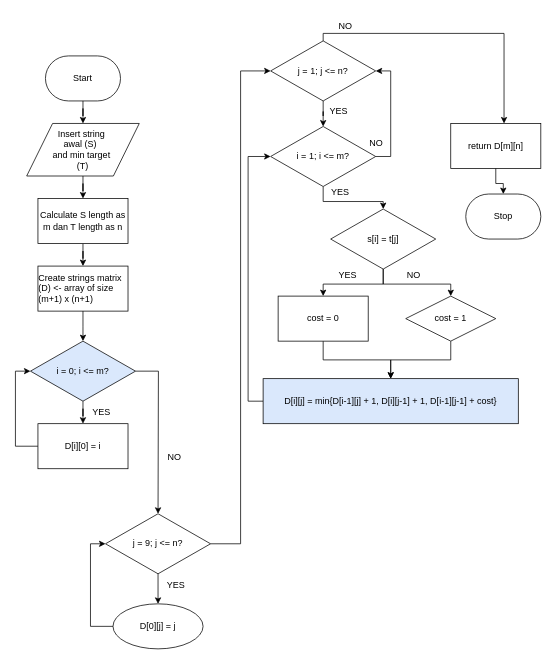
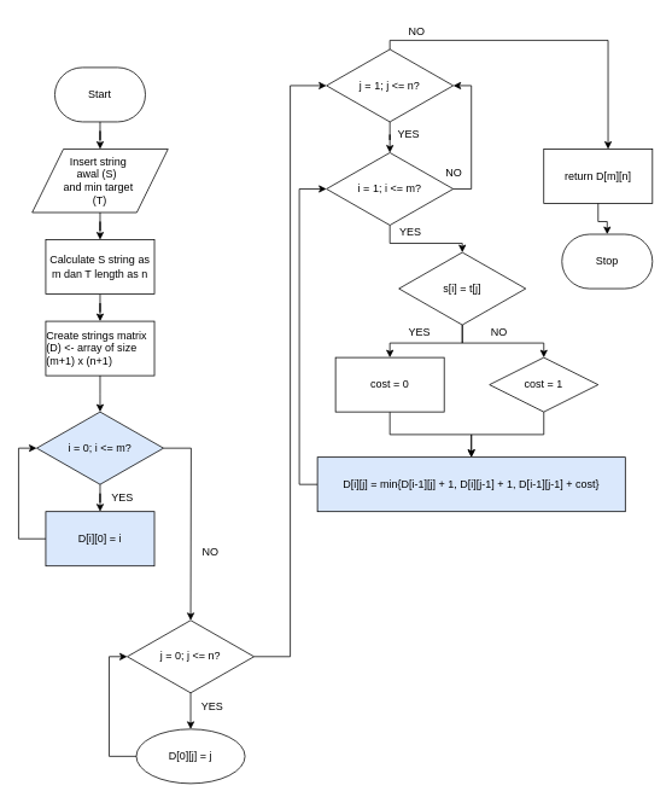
  <mxCell id="0" />
  <mxCell id="1" parent="0" />
  <mxCell id="2" value="" style="edgeStyle=orthogonalEdgeStyle;rounded=0;orthogonalLoop=1;jettySize=auto;html=1;labelBackgroundColor=none;fontColor=default;fontStyle=0;" edge="1" parent="1" source="8" target="5"><mxGeometry relative="1" as="geometry" /></mxCell>
  <mxCell id="3" value="Start" style="strokeWidth=1;html=1;shape=mxgraph.flowchart.terminator;whiteSpace=wrap;labelBackgroundColor=none;fontStyle=0;" vertex="1" parent="1"><mxGeometry x="60" y="74" width="100" height="60" as="geometry" /></mxCell>
  <mxCell id="4" value="" style="edgeStyle=orthogonalEdgeStyle;rounded=0;orthogonalLoop=1;jettySize=auto;html=1;labelBackgroundColor=none;fontColor=default;fontStyle=0;" edge="1" parent="1" source="5" target="6"><mxGeometry relative="1" as="geometry" /></mxCell>
- <mxCell id="5" value="Calculate S length as m dan T length as n" style="whiteSpace=wrap;html=1;strokeWidth=1;labelBackgroundColor=none;fontStyle=0;strokeColor=default;" vertex="1" parent="1"><mxGeometry x="50" y="264" width="120" height="60" as="geometry" /></mxCell>
+ <mxCell id="5" value="Calculate S string as m dan T length as n" style="whiteSpace=wrap;html=1;strokeWidth=1;labelBackgroundColor=none;fontStyle=0;strokeColor=default;" vertex="1" parent="1"><mxGeometry x="50" y="264" width="120" height="60" as="geometry" /></mxCell>
  <mxCell id="6" value="&lt;div style=&quot;text-align: left;&quot;&gt;&lt;span style=&quot;background-color: initial;&quot;&gt;Create strings matrix (D) &amp;lt;- array of size (m+1) x (n+1)&lt;/span&gt;&lt;/div&gt;" style="whiteSpace=wrap;html=1;strokeWidth=1;labelBackgroundColor=none;fontStyle=0;" vertex="1" parent="1"><mxGeometry x="50" y="354" width="120" height="60" as="geometry" /></mxCell>
  <mxCell id="7" value="" style="edgeStyle=orthogonalEdgeStyle;rounded=0;orthogonalLoop=1;jettySize=auto;html=1;labelBackgroundColor=none;fontColor=default;fontStyle=0;" edge="1" parent="1" source="3" target="8"><mxGeometry relative="1" as="geometry"><mxPoint x="110" y="134" as="sourcePoint" /><mxPoint x="110" y="274" as="targetPoint" /></mxGeometry></mxCell>
  <mxCell id="8" value="Insert string&amp;nbsp;&lt;div&gt;awal (S)&amp;nbsp;&amp;nbsp;&lt;div&gt;and min target&amp;nbsp;&lt;/div&gt;&lt;div&gt;(T)&lt;/div&gt;&lt;/div&gt;" style="shape=parallelogram;html=1;strokeWidth=1;perimeter=parallelogramPerimeter;whiteSpace=wrap;rounded=0;arcSize=12;size=0.23;labelBackgroundColor=none;fontStyle=0;" vertex="1" parent="1"><mxGeometry x="35" y="164" width="150" height="70" as="geometry" /></mxCell>
  <mxCell id="9" value="" style="edgeStyle=orthogonalEdgeStyle;rounded=0;orthogonalLoop=1;jettySize=auto;html=1;labelBackgroundColor=none;fontColor=default;fontStyle=0;" edge="1" parent="1" source="6"><mxGeometry relative="1" as="geometry"><mxPoint x="110" y="414" as="sourcePoint" /><mxPoint x="110" y="454" as="targetPoint" /></mxGeometry></mxCell>
  <mxCell id="10" value="" style="edgeStyle=orthogonalEdgeStyle;rounded=0;orthogonalLoop=1;jettySize=auto;html=1;labelBackgroundColor=none;fontColor=default;" edge="1" parent="1" source="12" target="14"><mxGeometry relative="1" as="geometry" /></mxCell>
  <mxCell id="11" style="edgeStyle=orthogonalEdgeStyle;rounded=0;orthogonalLoop=1;jettySize=auto;html=1;labelBackgroundColor=none;fontColor=default;" edge="1" parent="1" source="12"><mxGeometry relative="1" as="geometry"><mxPoint x="210" y="684" as="targetPoint" /></mxGeometry></mxCell>
  <mxCell id="12" value="i = 0; i &amp;lt;= m?" style="rhombus;whiteSpace=wrap;html=1;labelBackgroundColor=none;fillColor=#dae8fc;" vertex="1" parent="1"><mxGeometry x="40" y="454" width="140" height="80" as="geometry" /></mxCell>
  <mxCell id="13" style="edgeStyle=orthogonalEdgeStyle;rounded=0;orthogonalLoop=1;jettySize=auto;html=1;entryX=0;entryY=0.5;entryDx=0;entryDy=0;labelBackgroundColor=none;fontColor=default;" edge="1" parent="1" source="14" target="12"><mxGeometry relative="1" as="geometry"><Array as="points"><mxPoint x="20" y="594" /><mxPoint x="20" y="494" /></Array></mxGeometry></mxCell>
- <mxCell id="14" value="D[i][0] = i" style="whiteSpace=wrap;html=1;labelBackgroundColor=none;" vertex="1" parent="1"><mxGeometry x="50" y="564" width="120" height="60" as="geometry" /></mxCell>
+ <mxCell id="14" value="D[i][0] = i" style="whiteSpace=wrap;html=1;labelBackgroundColor=none;fillColor=#dae8fc;" vertex="1" parent="1"><mxGeometry x="50" y="564" width="120" height="60" as="geometry" /></mxCell>
  <mxCell id="15" value="YES" style="text;html=1;align=center;verticalAlign=middle;whiteSpace=wrap;rounded=0;labelBackgroundColor=none;" vertex="1" parent="1"><mxGeometry x="105" y="534" width="60" height="30" as="geometry" /></mxCell>
  <mxCell id="16" style="edgeStyle=orthogonalEdgeStyle;rounded=0;orthogonalLoop=1;jettySize=auto;html=1;entryX=0.5;entryY=0;entryDx=0;entryDy=0;labelBackgroundColor=none;fontColor=default;" edge="1" parent="1" source="18" target="20"><mxGeometry relative="1" as="geometry" /></mxCell>
  <mxCell id="17" style="edgeStyle=orthogonalEdgeStyle;rounded=0;orthogonalLoop=1;jettySize=auto;html=1;entryX=0;entryY=0.5;entryDx=0;entryDy=0;" edge="1" parent="1" source="18" target="25"><mxGeometry relative="1" as="geometry"><mxPoint x="360" y="104" as="targetPoint" /><Array as="points"><mxPoint x="320" y="724" /><mxPoint x="320" y="94" /></Array></mxGeometry></mxCell>
- <mxCell id="18" value="j = 9; j &amp;lt;= n?" style="rhombus;whiteSpace=wrap;html=1;labelBackgroundColor=none;" vertex="1" parent="1"><mxGeometry x="140" y="684" width="140" height="80" as="geometry" /></mxCell>
+ <mxCell id="18" value="j = 0; j &amp;lt;= n?" style="rhombus;whiteSpace=wrap;html=1;labelBackgroundColor=none;" vertex="1" parent="1"><mxGeometry x="140" y="684" width="140" height="80" as="geometry" /></mxCell>
  <mxCell id="19" style="edgeStyle=orthogonalEdgeStyle;rounded=0;orthogonalLoop=1;jettySize=auto;html=1;entryX=0;entryY=0.5;entryDx=0;entryDy=0;labelBackgroundColor=none;fontColor=default;" edge="1" parent="1" source="20" target="18"><mxGeometry relative="1" as="geometry"><Array as="points"><mxPoint x="120" y="834" /><mxPoint x="120" y="724" /></Array></mxGeometry></mxCell>
  <mxCell id="20" value="D[0][j] = j" style="ellipse;whiteSpace=wrap;html=1;labelBackgroundColor=none;" vertex="1" parent="1"><mxGeometry x="150" y="804" width="120" height="60" as="geometry" /></mxCell>
  <mxCell id="21" value="YES" style="text;html=1;align=center;verticalAlign=middle;whiteSpace=wrap;rounded=0;labelBackgroundColor=none;" vertex="1" parent="1"><mxGeometry x="204" y="764" width="60" height="30" as="geometry" /></mxCell>
  <mxCell id="22" value="NO" style="text;html=1;align=center;verticalAlign=middle;whiteSpace=wrap;rounded=0;labelBackgroundColor=none;" vertex="1" parent="1"><mxGeometry x="202" y="594" width="60" height="30" as="geometry" /></mxCell>
  <mxCell id="23" value="" style="edgeStyle=orthogonalEdgeStyle;rounded=0;orthogonalLoop=1;jettySize=auto;html=1;" edge="1" parent="1" source="25" target="28"><mxGeometry relative="1" as="geometry" /></mxCell>
  <mxCell id="24" style="edgeStyle=orthogonalEdgeStyle;rounded=0;orthogonalLoop=1;jettySize=auto;html=1;" edge="1" parent="1" source="25" target="44"><mxGeometry relative="1" as="geometry"><mxPoint x="670" y="194" as="targetPoint" /><Array as="points"><mxPoint x="430" y="44" /><mxPoint x="671" y="44" /><mxPoint x="671" y="194" /></Array></mxGeometry></mxCell>
  <mxCell id="25" value="j = 1; j &amp;lt;= n?" style="rhombus;whiteSpace=wrap;html=1;labelBackgroundColor=none;" vertex="1" parent="1"><mxGeometry x="360" y="54" width="140" height="80" as="geometry" /></mxCell>
  <mxCell id="26" value="" style="edgeStyle=orthogonalEdgeStyle;rounded=0;orthogonalLoop=1;jettySize=auto;html=1;" edge="1" parent="1" source="28" target="31"><mxGeometry relative="1" as="geometry" /></mxCell>
  <mxCell id="27" style="edgeStyle=orthogonalEdgeStyle;rounded=0;orthogonalLoop=1;jettySize=auto;html=1;entryX=1;entryY=0.5;entryDx=0;entryDy=0;" edge="1" parent="1" source="28" target="25"><mxGeometry relative="1" as="geometry"><Array as="points"><mxPoint x="520" y="208" /><mxPoint x="520" y="94" /></Array></mxGeometry></mxCell>
  <mxCell id="28" value="i = 1; i &amp;lt;= m?" style="rhombus;whiteSpace=wrap;html=1;labelBackgroundColor=none;" vertex="1" parent="1"><mxGeometry x="360" y="168" width="140" height="80" as="geometry" /></mxCell>
  <mxCell id="29" value="" style="edgeStyle=orthogonalEdgeStyle;rounded=0;orthogonalLoop=1;jettySize=auto;html=1;" edge="1" parent="1" source="31" target="33"><mxGeometry relative="1" as="geometry" /></mxCell>
  <mxCell id="30" value="" style="edgeStyle=orthogonalEdgeStyle;rounded=0;orthogonalLoop=1;jettySize=auto;html=1;" edge="1" parent="1" source="31" target="35"><mxGeometry relative="1" as="geometry" /></mxCell>
  <mxCell id="31" value="s[i] = t[j]" style="rhombus;whiteSpace=wrap;html=1;labelBackgroundColor=none;" vertex="1" parent="1"><mxGeometry x="440" y="278" width="140" height="80" as="geometry" /></mxCell>
  <mxCell id="32" value="" style="edgeStyle=orthogonalEdgeStyle;rounded=0;orthogonalLoop=1;jettySize=auto;html=1;" edge="1" parent="1" source="33" target="37"><mxGeometry relative="1" as="geometry" /></mxCell>
  <mxCell id="33" value="cost = 0" style="whiteSpace=wrap;html=1;labelBackgroundColor=none;" vertex="1" parent="1"><mxGeometry x="370" y="394" width="120" height="60" as="geometry" /></mxCell>
  <mxCell id="34" style="edgeStyle=orthogonalEdgeStyle;rounded=0;orthogonalLoop=1;jettySize=auto;html=1;entryX=0.5;entryY=0;entryDx=0;entryDy=0;" edge="1" parent="1" source="35" target="37"><mxGeometry relative="1" as="geometry" /></mxCell>
  <mxCell id="35" value="cost = 1" style="rhombus;whiteSpace=wrap;html=1;labelBackgroundColor=none;" vertex="1" parent="1"><mxGeometry x="540" y="394" width="120" height="60" as="geometry" /></mxCell>
  <mxCell id="36" style="edgeStyle=orthogonalEdgeStyle;rounded=0;orthogonalLoop=1;jettySize=auto;html=1;entryX=0;entryY=0.5;entryDx=0;entryDy=0;" edge="1" parent="1" source="37" target="28"><mxGeometry relative="1" as="geometry"><Array as="points"><mxPoint x="330" y="534" /><mxPoint x="330" y="208" /></Array></mxGeometry></mxCell>
  <mxCell id="37" value="D[i][j] = min{D[i-1][j] + 1, D[i][j-1] + 1, D[i-1][j-1] + cost}" style="whiteSpace=wrap;html=1;labelBackgroundColor=none;fillColor=#dae8fc;" vertex="1" parent="1"><mxGeometry x="350" y="504" width="340" height="60" as="geometry" /></mxCell>
  <mxCell id="38" value="YES" style="text;html=1;align=center;verticalAlign=middle;whiteSpace=wrap;rounded=0;labelBackgroundColor=none;" vertex="1" parent="1"><mxGeometry x="423" y="241" width="60" height="30" as="geometry" /></mxCell>
  <mxCell id="39" value="YES" style="text;html=1;align=center;verticalAlign=middle;whiteSpace=wrap;rounded=0;labelBackgroundColor=none;" vertex="1" parent="1"><mxGeometry x="421" y="133" width="60" height="30" as="geometry" /></mxCell>
  <mxCell id="40" value="NO" style="text;html=1;align=center;verticalAlign=middle;whiteSpace=wrap;rounded=0;labelBackgroundColor=none;" vertex="1" parent="1"><mxGeometry x="471" y="176" width="60" height="30" as="geometry" /></mxCell>
  <mxCell id="41" value="YES" style="text;html=1;align=center;verticalAlign=middle;whiteSpace=wrap;rounded=0;labelBackgroundColor=none;" vertex="1" parent="1"><mxGeometry x="433" y="351" width="60" height="30" as="geometry" /></mxCell>
  <mxCell id="42" value="NO" style="text;html=1;align=center;verticalAlign=middle;whiteSpace=wrap;rounded=0;labelBackgroundColor=none;" vertex="1" parent="1"><mxGeometry x="521" y="351" width="60" height="30" as="geometry" /></mxCell>
  <mxCell id="43" value="NO" style="text;html=1;align=center;verticalAlign=middle;whiteSpace=wrap;rounded=0;labelBackgroundColor=none;" vertex="1" parent="1"><mxGeometry x="430" y="20" width="60" height="30" as="geometry" /></mxCell>
  <mxCell id="44" value="return D[m][n]" style="rounded=0;whiteSpace=wrap;html=1;" vertex="1" parent="1"><mxGeometry x="600" y="164" width="120" height="60" as="geometry" /></mxCell>
  <mxCell id="45" value="Stop" style="strokeWidth=1;html=1;shape=mxgraph.flowchart.terminator;whiteSpace=wrap;labelBackgroundColor=none;fontStyle=0;" vertex="1" parent="1"><mxGeometry x="620" y="258" width="100" height="60" as="geometry" /></mxCell>
  <mxCell id="46" style="edgeStyle=orthogonalEdgeStyle;rounded=0;orthogonalLoop=1;jettySize=auto;html=1;entryX=0.5;entryY=0;entryDx=0;entryDy=0;entryPerimeter=0;" edge="1" parent="1" source="44" target="45"><mxGeometry relative="1" as="geometry" /></mxCell>
